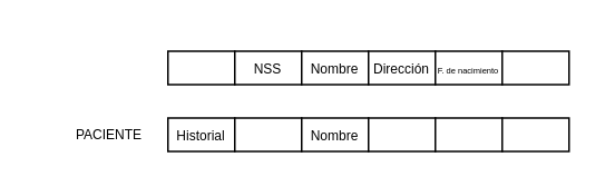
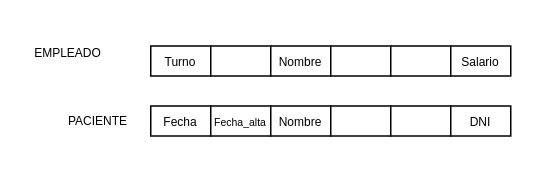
  <mxCell id="0" />
  <mxCell id="1" parent="0" />
  <mxCell id="2" value="" style="rounded=0;whiteSpace=wrap;html=1;" vertex="1" parent="1"><mxGeometry x="100" y="30" width="40" height="20" as="geometry" /></mxCell>
  <mxCell id="3" value="" style="rounded=0;whiteSpace=wrap;html=1;" vertex="1" parent="1"><mxGeometry x="140" y="30" width="40" height="20" as="geometry" /></mxCell>
  <mxCell id="4" value="" style="rounded=0;whiteSpace=wrap;html=1;" vertex="1" parent="1"><mxGeometry x="180" y="30" width="40" height="20" as="geometry" /></mxCell>
  <mxCell id="5" value="" style="rounded=0;whiteSpace=wrap;html=1;" vertex="1" parent="1"><mxGeometry x="220" y="30" width="40" height="20" as="geometry" /></mxCell>
  <mxCell id="6" value="" style="rounded=0;whiteSpace=wrap;html=1;" vertex="1" parent="1"><mxGeometry x="260" y="30" width="40" height="20" as="geometry" /></mxCell>
  <mxCell id="7" value="" style="rounded=0;whiteSpace=wrap;html=1;" vertex="1" parent="1"><mxGeometry x="300" y="30" width="40" height="20" as="geometry" /></mxCell>
- <mxCell id="9" value="&lt;font style=&quot;font-size: 8px;&quot;&gt;NSS&lt;/font&gt;" style="text;html=1;align=center;verticalAlign=middle;whiteSpace=wrap;rounded=0;" vertex="1" parent="1"><mxGeometry x="140" y="30" width="40" height="20" as="geometry" /></mxCell>
+ <mxCell id="8" value="&lt;font style=&quot;font-size: 8px;&quot;&gt;Turno&lt;/font&gt;" style="text;html=1;align=center;verticalAlign=middle;whiteSpace=wrap;rounded=0;" vertex="1" parent="1"><mxGeometry x="100" y="30" width="40" height="20" as="geometry" /></mxCell>
  <mxCell id="10" value="&lt;span style=&quot;font-size: 8px;&quot;&gt;Nombre&lt;/span&gt;" style="text;html=1;align=center;verticalAlign=middle;whiteSpace=wrap;rounded=0;" vertex="1" parent="1"><mxGeometry x="180" y="30" width="40" height="20" as="geometry" /></mxCell>
- <mxCell id="11" value="&lt;font style=&quot;font-size: 8px;&quot;&gt;Dirección&lt;/font&gt;" style="text;html=1;align=center;verticalAlign=middle;whiteSpace=wrap;rounded=0;" vertex="1" parent="1"><mxGeometry x="220" y="30" width="40" height="20" as="geometry" /></mxCell>
- <mxCell id="12" value="&lt;font style=&quot;font-size: 5px;&quot;&gt;F. de nacimiento&lt;/font&gt;" style="text;html=1;align=center;verticalAlign=middle;whiteSpace=wrap;rounded=0;strokeWidth=0;" vertex="1" parent="1"><mxGeometry x="260" y="30" width="40" height="20" as="geometry" /></mxCell>
+ <mxCell id="13" value="&lt;font style=&quot;font-size: 8px;&quot;&gt;Salario&lt;/font&gt;" style="text;html=1;align=center;verticalAlign=middle;whiteSpace=wrap;rounded=0;" vertex="1" parent="1"><mxGeometry x="300" y="30" width="40" height="20" as="geometry" /></mxCell>
  <mxCell id="14" value="" style="rounded=0;whiteSpace=wrap;html=1;" vertex="1" parent="1"><mxGeometry x="100" y="70" width="40" height="20" as="geometry" /></mxCell>
  <mxCell id="15" value="" style="rounded=0;whiteSpace=wrap;html=1;" vertex="1" parent="1"><mxGeometry x="140" y="70" width="40" height="20" as="geometry" /></mxCell>
  <mxCell id="16" value="" style="rounded=0;whiteSpace=wrap;html=1;" vertex="1" parent="1"><mxGeometry x="180" y="70" width="40" height="20" as="geometry" /></mxCell>
  <mxCell id="17" value="" style="rounded=0;whiteSpace=wrap;html=1;" vertex="1" parent="1"><mxGeometry x="220" y="70" width="40" height="20" as="geometry" /></mxCell>
  <mxCell id="18" value="" style="rounded=0;whiteSpace=wrap;html=1;" vertex="1" parent="1"><mxGeometry x="260" y="70" width="40" height="20" as="geometry" /></mxCell>
  <mxCell id="19" value="" style="rounded=0;whiteSpace=wrap;html=1;" vertex="1" parent="1"><mxGeometry x="300" y="70" width="40" height="20" as="geometry" /></mxCell>
- <mxCell id="20" value="&lt;font style=&quot;font-size: 8px;&quot;&gt;Historial&lt;/font&gt;" style="text;html=1;align=center;verticalAlign=middle;whiteSpace=wrap;rounded=0;" vertex="1" parent="1"><mxGeometry x="100" y="70" width="40" height="20" as="geometry" /></mxCell>
+ <mxCell id="20" value="&lt;font style=&quot;font-size: 8px;&quot;&gt;Fecha&lt;/font&gt;" style="text;html=1;align=center;verticalAlign=middle;whiteSpace=wrap;rounded=0;" vertex="1" parent="1"><mxGeometry x="100" y="70" width="40" height="20" as="geometry" /></mxCell>
+ <mxCell id="21" value="&lt;font style=&quot;font-size: 7px;&quot;&gt;Fecha_alta&lt;/font&gt;" style="text;html=1;align=center;verticalAlign=middle;whiteSpace=wrap;rounded=0;" vertex="1" parent="1"><mxGeometry x="140" y="70" width="40" height="20" as="geometry" /></mxCell>
  <mxCell id="22" value="&lt;span style=&quot;font-size: 8px;&quot;&gt;Nombre&lt;/span&gt;" style="text;html=1;align=center;verticalAlign=middle;whiteSpace=wrap;rounded=0;" vertex="1" parent="1"><mxGeometry x="180" y="70" width="40" height="20" as="geometry" /></mxCell>
+ <mxCell id="23" value="&lt;font style=&quot;font-size: 8px;&quot;&gt;DNI&lt;/font&gt;" style="text;html=1;align=center;verticalAlign=middle;whiteSpace=wrap;rounded=0;" vertex="1" parent="1"><mxGeometry x="300" y="70" width="40" height="20" as="geometry" /></mxCell>
+ <mxCell id="24" value="&lt;div style=&quot;&quot;&gt;&lt;span style=&quot;background-color: initial; font-size: 8px;&quot;&gt;EMPLEADO&lt;/span&gt;&lt;/div&gt;" style="text;whiteSpace=wrap;html=1;align=center;" vertex="1" parent="1"><mxGeometry y="20" width="50" height="30" as="geometry" x="20" /></mxCell>
  <mxCell id="25" value="&lt;div style=&quot;&quot;&gt;&lt;span style=&quot;background-color: initial; font-size: 8px;&quot;&gt;PACIENTE&lt;/span&gt;&lt;/div&gt;" style="text;whiteSpace=wrap;html=1;align=center;" vertex="1" parent="1"><mxGeometry x="40" y="65" width="50" height="30" as="geometry" /></mxCell>
